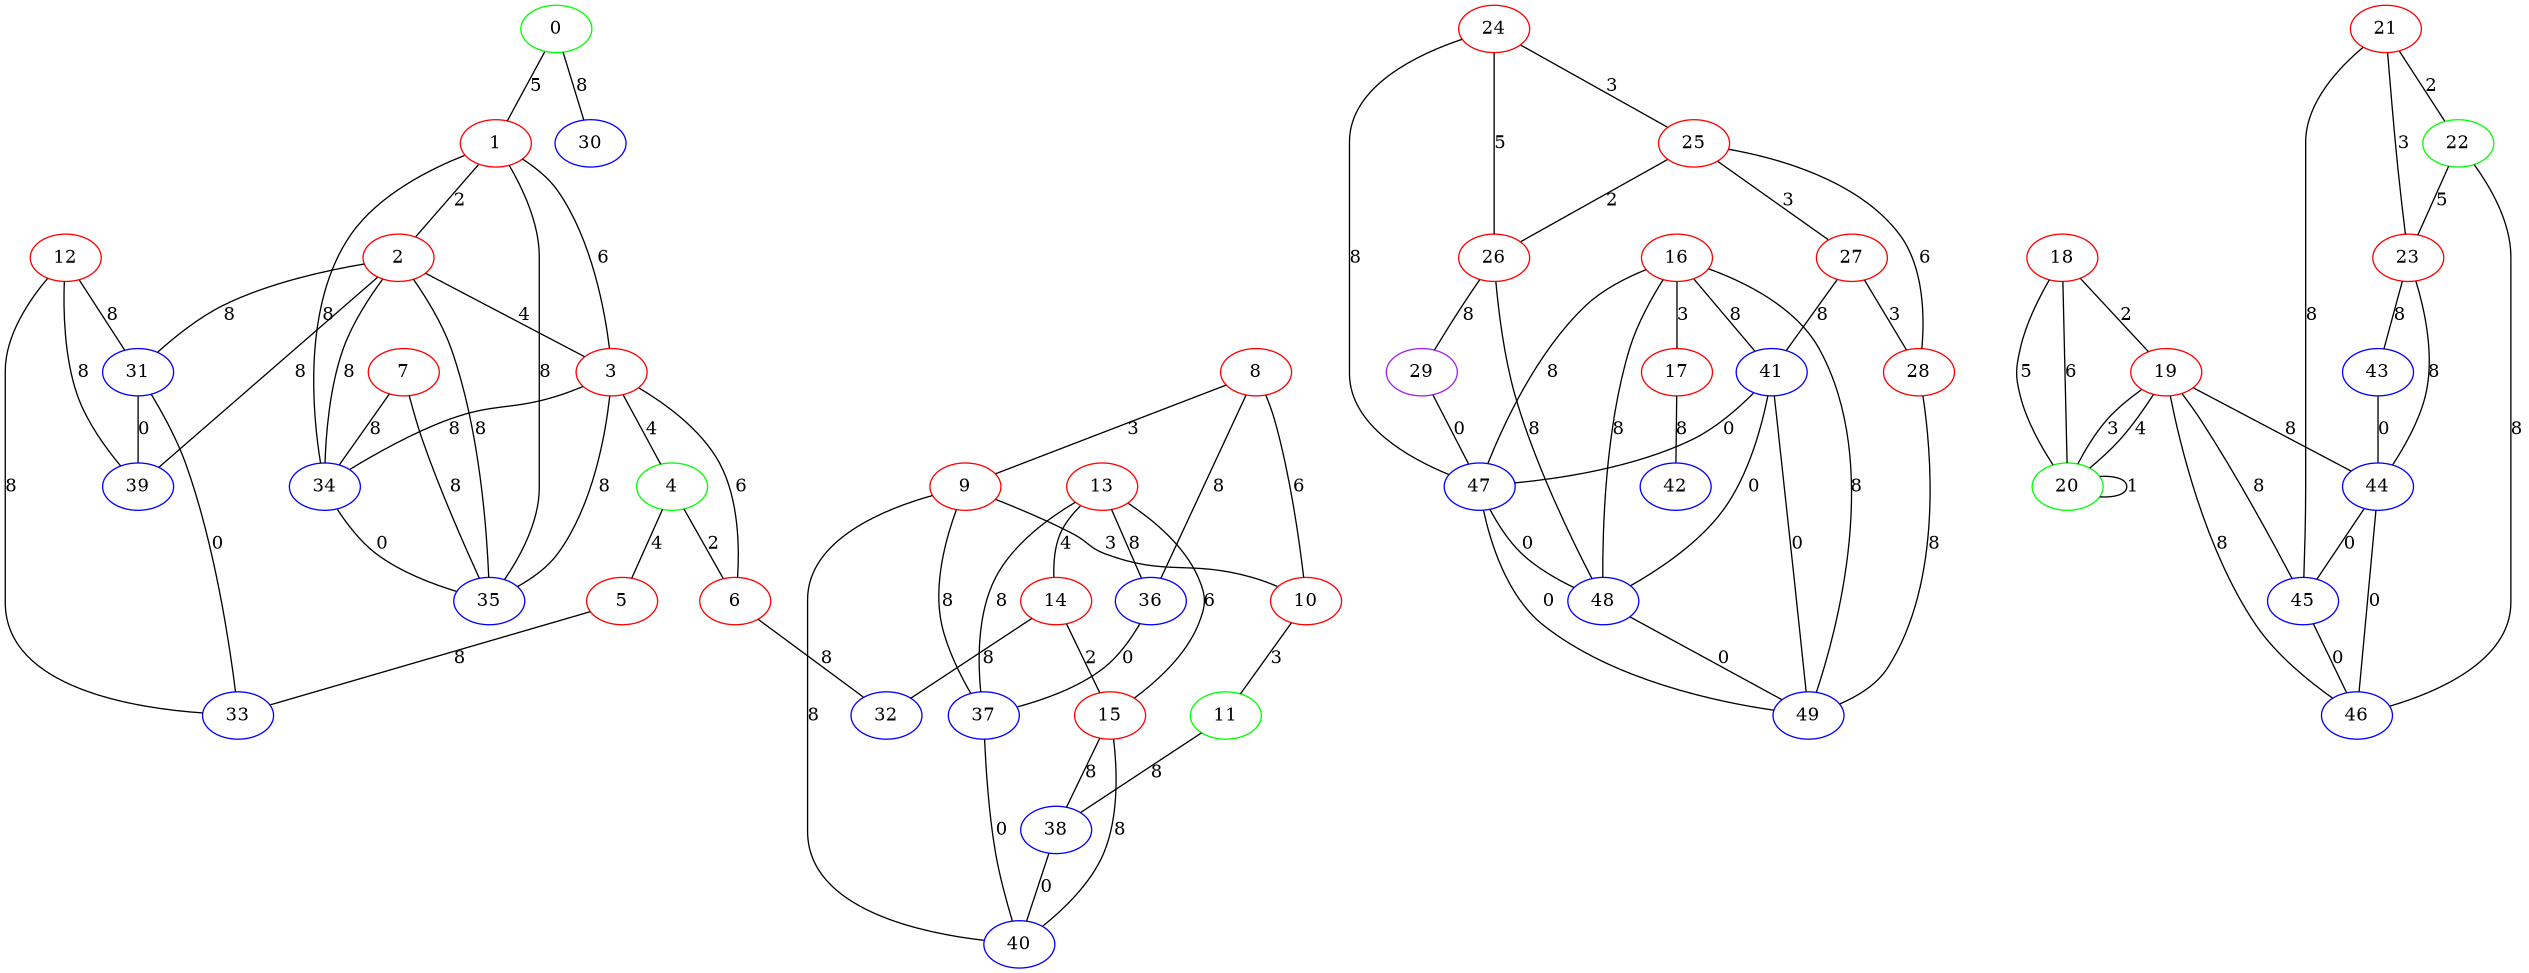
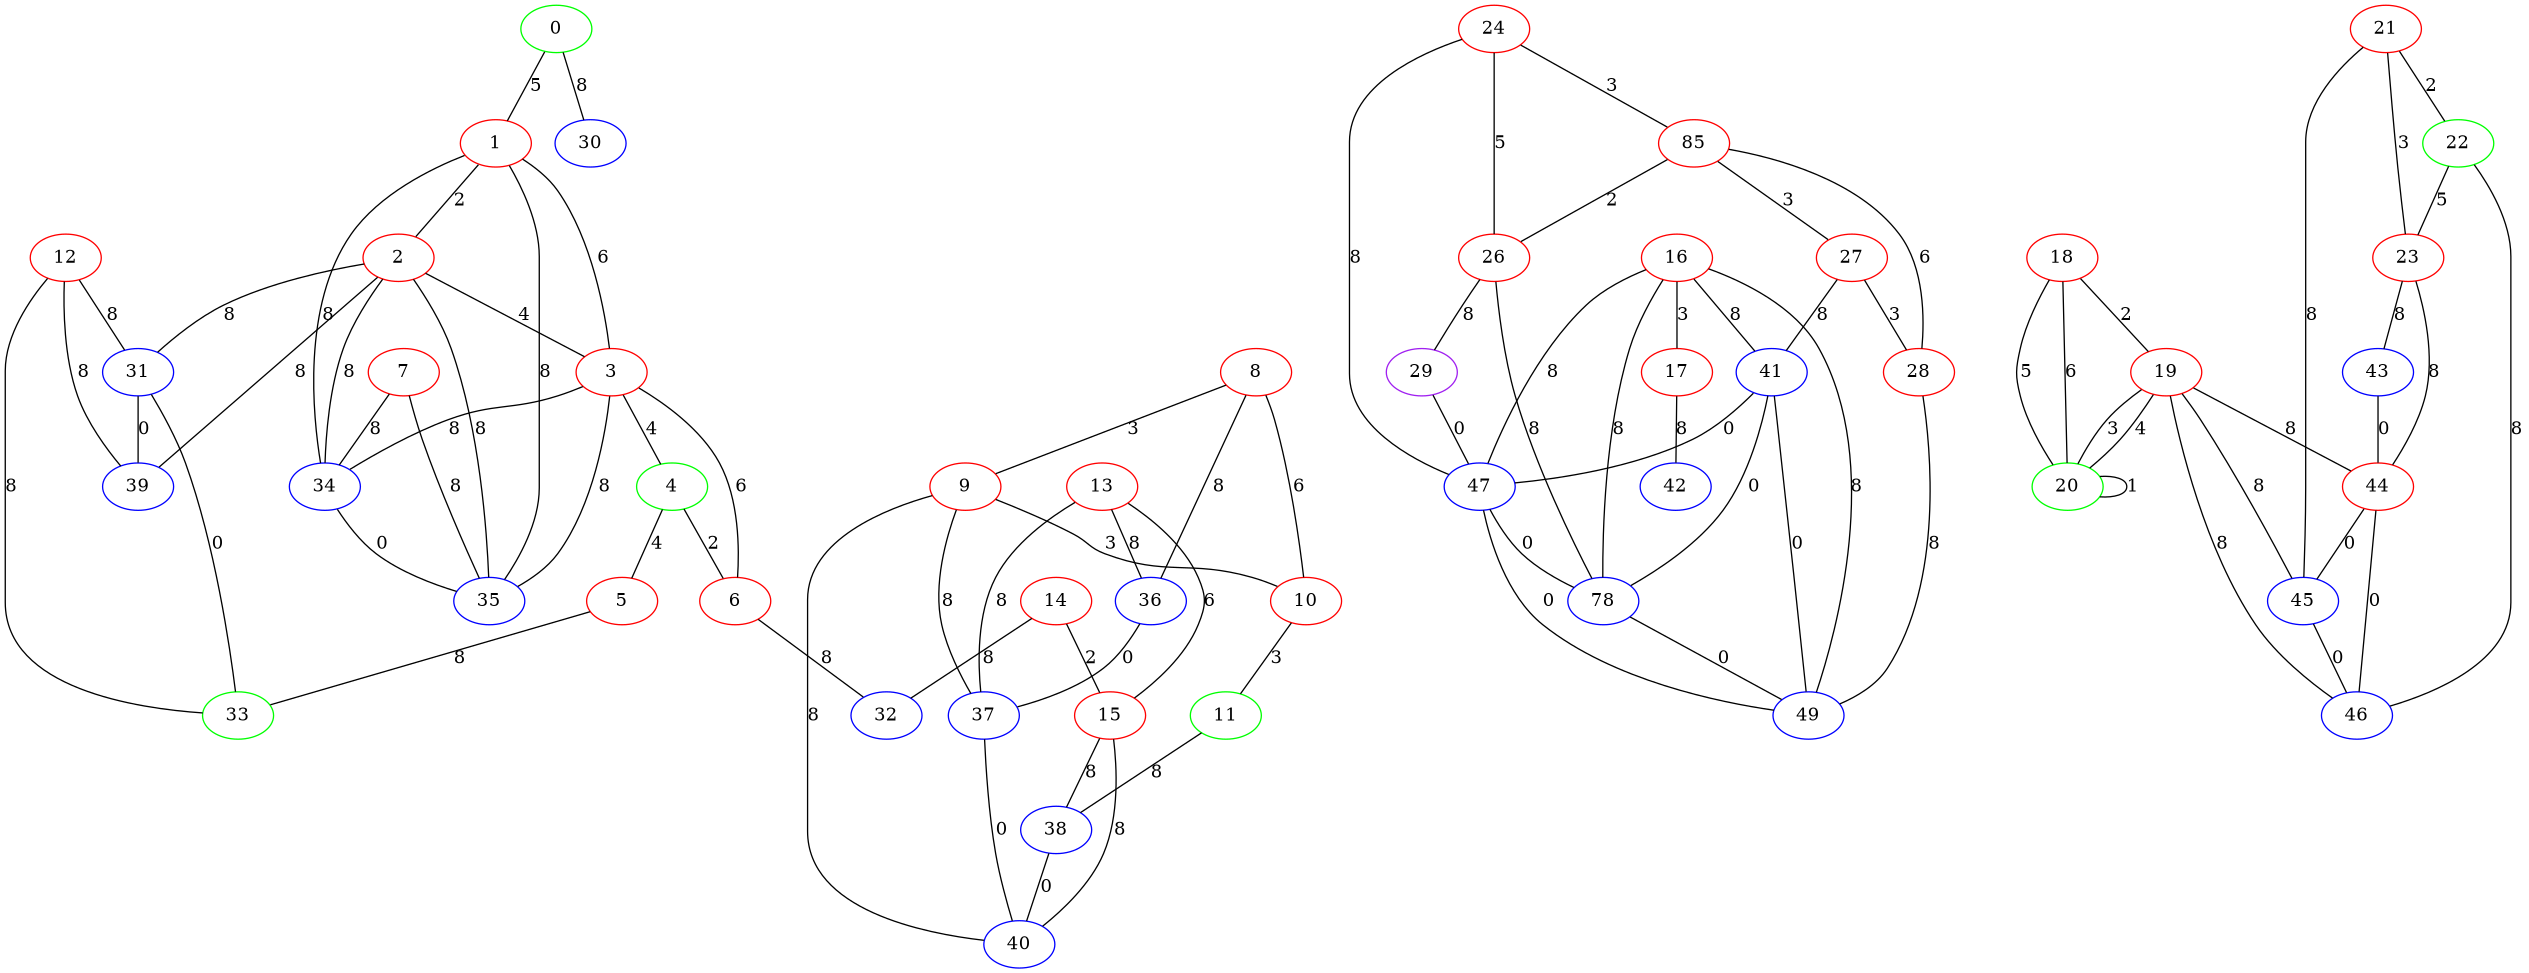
  graph {
    node [color=red weight=1]
    0 [color=green weight=2]
    1
    30 [color=blue weight=3]
    2
    3
    34 [color=blue weight=3]
    35 [color=blue weight=3]
    31 [color=blue weight=3]
    39 [color=blue weight=3]
    4 [color=green weight=2]
    6
-   33 [color=blue weight=3]
+   33 [color=green weight=3]
    5
    32 [color=blue weight=3]
    7
    8
    9
    10
    36 [color=blue weight=3]
    37 [color=blue weight=3]
    40 [color=blue weight=3]
    11 [color=green weight=2]
    38 [color=blue weight=3]
    12
    13
    14
    15
    16
    17
    41 [color=blue weight=3]
    47 [color=blue weight=3]
-   48 [color=blue weight=3]
+   48 [color=blue weight=3 label=78]
    49 [color=blue weight=3]
    42 [color=blue weight=3]
    18
    19
    20 [color=green weight=2]
-   44 [color=blue weight=3]
+   44 [weight=3]
    45 [color=blue weight=3]
    46 [color=blue weight=3]
    43 [color=blue weight=3]
    21
    22 [color=green weight=2]
    23
    24
-   25
+   25 [label=85]
    26
    27
    28
    29 [color=purple weight=4]
    0 -- 1 [label=5]
    0 -- 30 [label=8]
    1 -- 2 [label=2]
    1 -- 3 [label=6]
    1 -- 34 [label=8]
    1 -- 35 [label=8]
    2 -- 3 [label=4]
    2 -- 34 [label=8]
    2 -- 35 [label=8]
    2 -- 31 [label=8]
    2 -- 39 [label=8]
    3 -- 34 [label=8]
    3 -- 35 [label=8]
    3 -- 4 [label=4]
    3 -- 6 [label=6]
    34 -- 35 [label=0]
    31 -- 39 [label=0]
    31 -- 33 [label=0]
    4 -- 6 [label=2]
    4 -- 5 [label=4]
    6 -- 32 [label=8]
    5 -- 33 [label=8]
    7 -- 34 [label=8]
    7 -- 35 [label=8]
    8 -- 9 [label=3]
    8 -- 10 [label=6]
    8 -- 36 [label=8]
    9 -- 10 [label=3]
    9 -- 37 [label=8]
    9 -- 40 [label=8]
    10 -- 11 [label=3]
    36 -- 37 [label=0]
    37 -- 40 [label=0]
    11 -- 38 [label=8]
    38 -- 40 [label=0]
    12 -- 31 [label=8]
    12 -- 39 [label=8]
    12 -- 33 [label=8]
    13 -- 36 [label=8]
    13 -- 37 [label=8]
-   13 -- 14 [label=4]
    13 -- 15 [label=6]
    14 -- 32 [label=8]
    14 -- 15 [label=2]
    15 -- 40 [label=8]
    15 -- 38 [label=8]
    16 -- 17 [label=3]
    16 -- 41 [label=8]
    16 -- 47 [label=8]
    16 -- 48 [label=8]
    16 -- 49 [label=8]
    17 -- 42 [label=8]
    41 -- 47 [label=0]
    41 -- 48 [label=0]
    41 -- 49 [label=0]
    47 -- 48 [label=0]
    47 -- 49 [label=0]
    48 -- 49 [label=0]
    18 -- 19 [label=2]
    18 -- 20 [label=5]
    18 -- 20 [label=6]
    19 -- 20 [label=3]
    19 -- 20 [label=4]
    19 -- 44 [label=8]
    19 -- 45 [label=8]
    19 -- 46 [label=8]
    20 -- 20 [label=1]
    44 -- 45 [label=0]
    44 -- 46 [label=0]
    45 -- 46 [label=0]
    43 -- 44 [label=0]
    21 -- 45 [label=8]
    21 -- 22 [label=2]
    21 -- 23 [label=3]
    22 -- 46 [label=8]
    22 -- 23 [label=5]
    23 -- 44 [label=8]
    23 -- 43 [label=8]
    24 -- 47 [label=8]
    24 -- 25 [label=3]
    24 -- 26 [label=5]
    25 -- 26 [label=2]
    25 -- 27 [label=3]
    25 -- 28 [label=6]
    26 -- 48 [label=8]
    26 -- 29 [label=8]
    27 -- 41 [label=8]
    27 -- 28 [label=3]
    28 -- 49 [label=8]
    29 -- 47 [label=0]
  }
